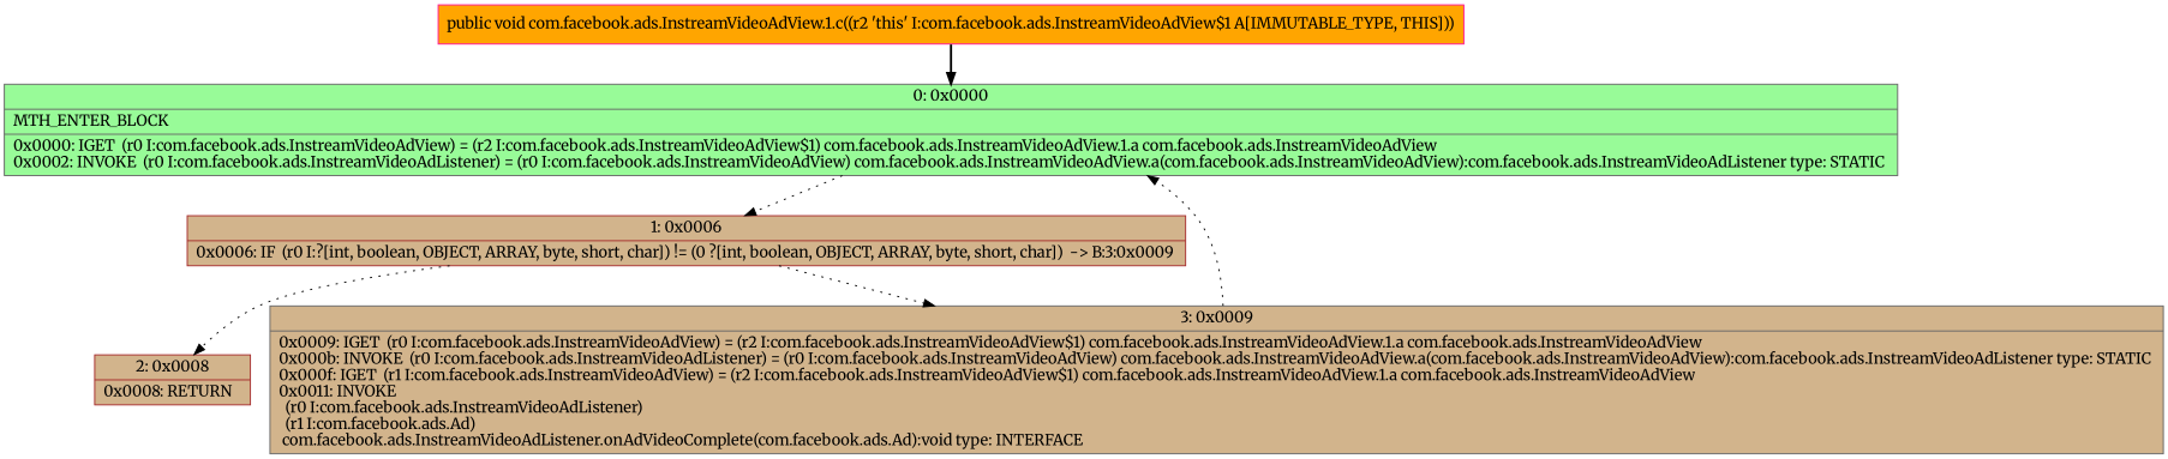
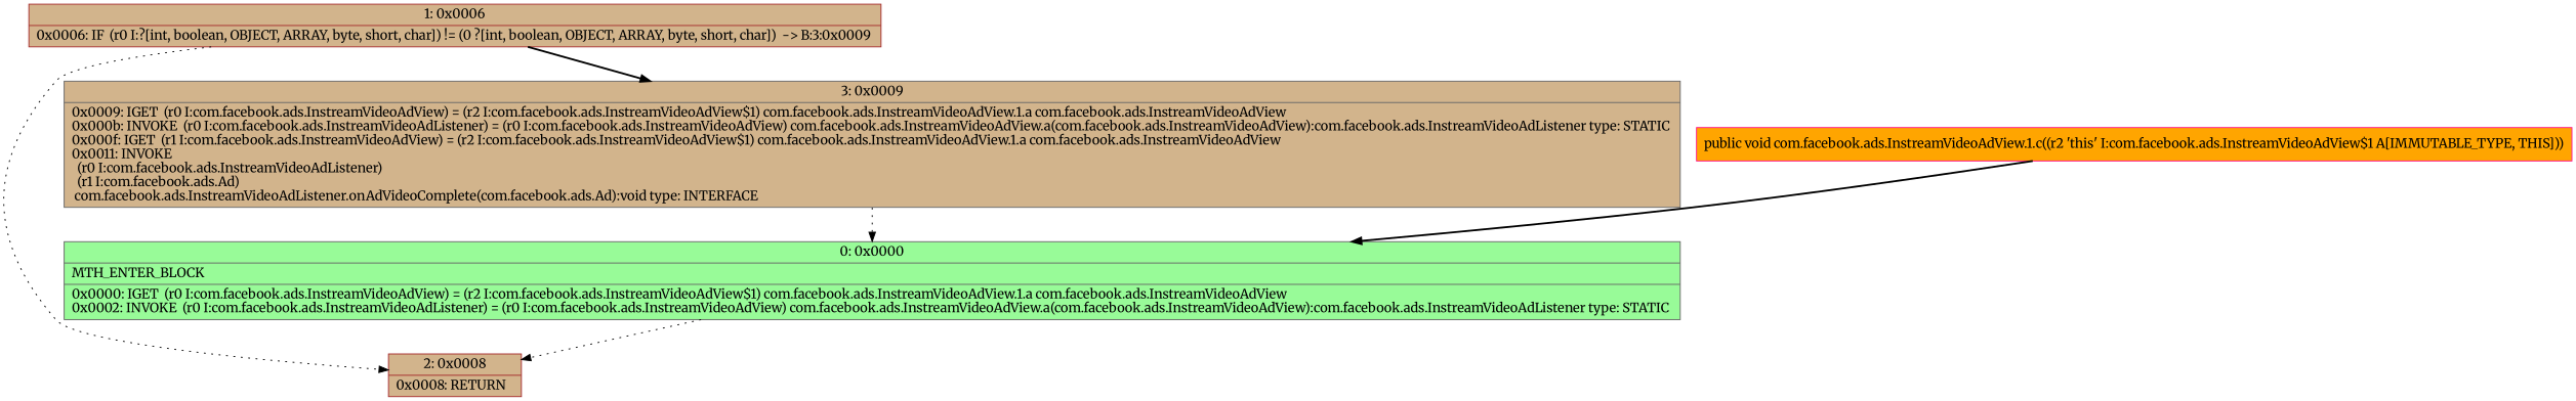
  digraph {
    fontname=Merriweather
    node [color=gray40 fillcolor=tan fontname=Merriweather shape=record style=filled]
    edge [fontname=Merriweather style=dotted]
    n1 [fillcolor=palegreen label="{0\:\ 0x0000|MTH_ENTER_BLOCK\l|0x0000: IGET  (r0 I:com.facebook.ads.InstreamVideoAdView) = (r2 I:com.facebook.ads.InstreamVideoAdView$1) com.facebook.ads.InstreamVideoAdView.1.a com.facebook.ads.InstreamVideoAdView \l0x0002: INVOKE  (r0 I:com.facebook.ads.InstreamVideoAdListener) = (r0 I:com.facebook.ads.InstreamVideoAdView) com.facebook.ads.InstreamVideoAdView.a(com.facebook.ads.InstreamVideoAdView):com.facebook.ads.InstreamVideoAdListener type: STATIC \l}"]
    n2 [color=brown label="{1\:\ 0x0006|0x0006: IF  (r0 I:?[int, boolean, OBJECT, ARRAY, byte, short, char]) != (0 ?[int, boolean, OBJECT, ARRAY, byte, short, char])  \-\> B:3:0x0009 \l}"]
    n3 [color=brown label="{2\:\ 0x0008|0x0008: RETURN   \l}"]
    n4 [label="{3\:\ 0x0009|0x0009: IGET  (r0 I:com.facebook.ads.InstreamVideoAdView) = (r2 I:com.facebook.ads.InstreamVideoAdView$1) com.facebook.ads.InstreamVideoAdView.1.a com.facebook.ads.InstreamVideoAdView \l0x000b: INVOKE  (r0 I:com.facebook.ads.InstreamVideoAdListener) = (r0 I:com.facebook.ads.InstreamVideoAdView) com.facebook.ads.InstreamVideoAdView.a(com.facebook.ads.InstreamVideoAdView):com.facebook.ads.InstreamVideoAdListener type: STATIC \l0x000f: IGET  (r1 I:com.facebook.ads.InstreamVideoAdView) = (r2 I:com.facebook.ads.InstreamVideoAdView$1) com.facebook.ads.InstreamVideoAdView.1.a com.facebook.ads.InstreamVideoAdView \l0x0011: INVOKE  \l  (r0 I:com.facebook.ads.InstreamVideoAdListener)\l  (r1 I:com.facebook.ads.Ad)\l com.facebook.ads.InstreamVideoAdListener.onAdVideoComplete(com.facebook.ads.Ad):void type: INTERFACE \l}"]
    n5 [color=deeppink fillcolor=orange label="{public void com.facebook.ads.InstreamVideoAdView.1.c((r2 'this' I:com.facebook.ads.InstreamVideoAdView$1 A[IMMUTABLE_TYPE, THIS])) }"]
-   n1 -> n2
+   n1 -> n3
    n2 -> n3
-   n2 -> n4
+   n2 -> n4 [style=bold]
    n4 -> n1
    n5 -> n1 [style=bold]
  }
